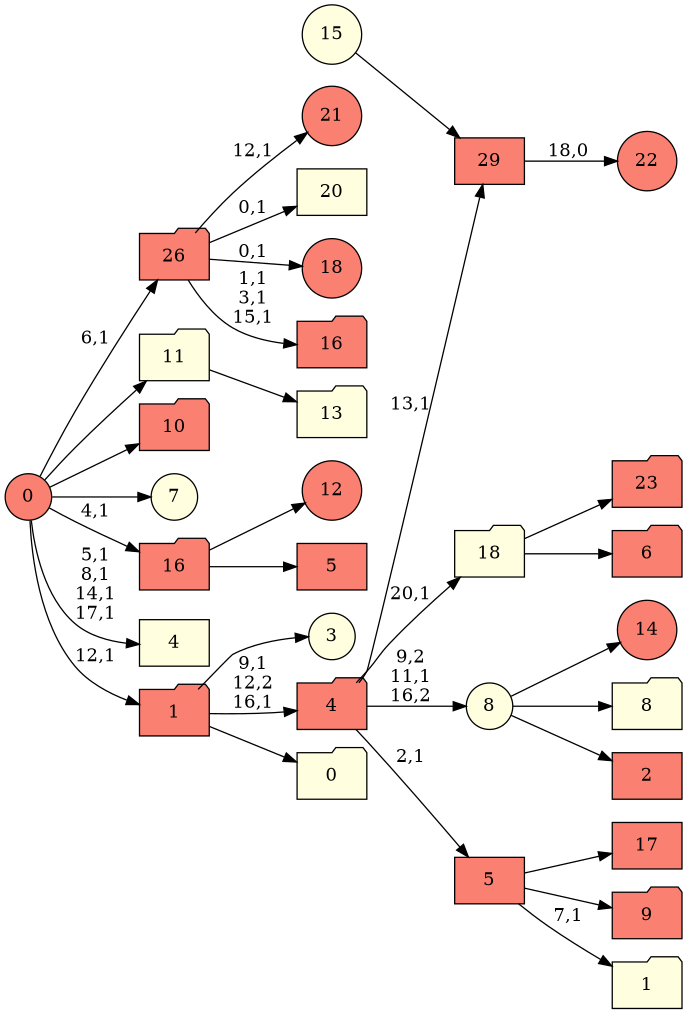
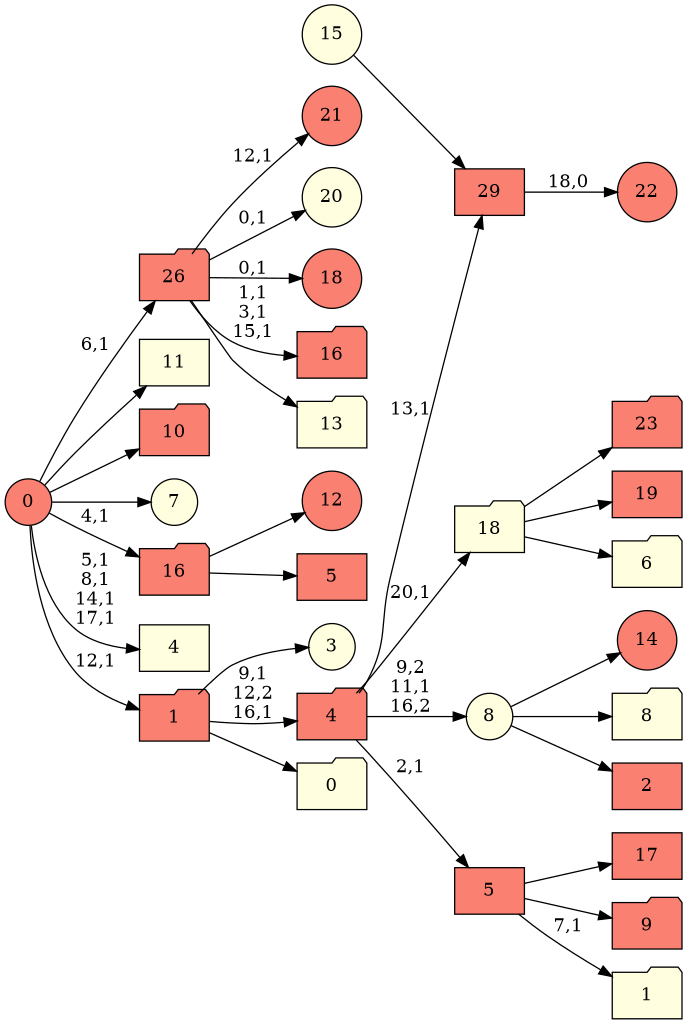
  digraph {
    rankdir=LR
    node [fillcolor=salmon shape=folder style=filled]
    n1 [label=23]
    n2 [label=22 shape=circle]
    n3 [label=21 shape=circle]
-   n4 [fillcolor=lightyellow label=20 shape=box]
+   n4 [fillcolor=lightyellow label=20 shape=circle]
+   n5 [label=19 shape=box]
    n6 [label=18 shape=circle]
    n7 [label=17 shape=box]
    n8 [label=16]
    n9 [fillcolor=lightyellow label=15 shape=circle]
    29 [shape=box]
    n11 [label=14 shape=circle]
    n12 [fillcolor=lightyellow label=13]
    26
    n14 [label=12 shape=circle]
-   n15 [fillcolor=lightyellow label=11]
+   n15 [fillcolor=lightyellow label=11 shape=box]
    n16 [label=10]
    n17 [label=9]
    n18 [fillcolor=lightyellow label=8]
    n19 [fillcolor=lightyellow label=7 shape=circle]
-   n20 [label=6]
+   n20 [fillcolor=lightyellow label=6]
    18 [fillcolor=lightyellow]
    n22 [label=5 shape=box]
    16
    n24 [fillcolor=lightyellow label=4 shape=box]
    n25 [fillcolor=lightyellow label=3 shape=circle]
    n26 [label=2 shape=box]
    8 [fillcolor=lightyellow shape=circle]
    n28 [fillcolor=lightyellow label=1]
    5 [shape=box]
    4
    n31 [fillcolor=lightyellow label=0]
    1
    0 [shape=circle]
    n9 -> 29
    29 -> n2 [label="18,0"]
    26 -> n3 [label="12,1"]
    26 -> n4 [label="0,1"]
    26 -> n6 [label="0,1"]
    26 -> n8 [label="1,1\n3,1\n15,1"]
-   n15 -> n12
+   26 -> n12
    18 -> n1
+   18 -> n5
    18 -> n20
    16 -> n14
    16 -> n22
    8 -> n11
    8 -> n18
    8 -> n26
    5 -> n7
    5 -> n17
    5 -> n28 [label="7,1"]
    4 -> 29 [label="13,1"]
    4 -> 18 [label="20,1"]
    4 -> 8 [label="9,2\n11,1\n16,2"]
    4 -> 5 [label="2,1"]
    1 -> n25
    1 -> 4 [label="9,1\n12,2\n16,1"]
    1 -> n31
    0 -> 26 [label="6,1"]
    0 -> n15
    0 -> n16
    0 -> n19
    0 -> 16 [label="4,1"]
    0 -> n24 [label="5,1\n8,1\n14,1\n17,1"]
    0 -> 1 [label="12,1"]
  }
